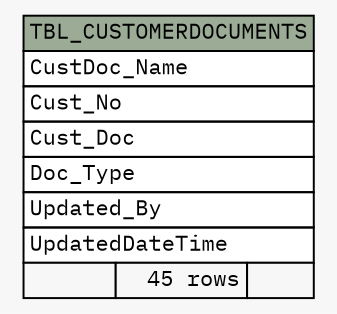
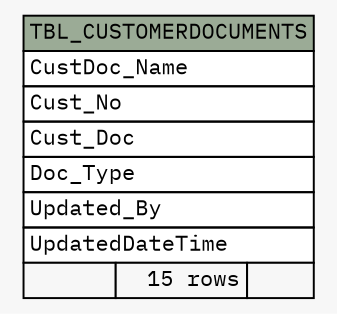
  digraph {
    bgcolor="#f7f7f7"
    fontname="IBM Plex Mono"
    fontsize=11
    nodesep=0.18
    rankdir=RL
    ranksep=0.46
-   n1 [fontname="IBM Plex Mono" fontsize=11 label=<     <TABLE BORDER="0" CELLBORDER="1" CELLSPACING="0" BGCOLOR="#ffffff">       <TR><TD COLSPAN="3" BGCOLOR="#9bab96" ALIGN="CENTER">TBL_CUSTOMERDOCUMENTS</TD></TR>       <TR><TD PORT="CustDoc_Name" COLSPAN="3" ALIGN="LEFT">CustDoc_Name</TD></TR>       <TR><TD PORT="Cust_No" COLSPAN="3" ALIGN="LEFT">Cust_No</TD></TR>       <TR><TD PORT="Cust_Doc" COLSPAN="3" ALIGN="LEFT">Cust_Doc</TD></TR>       <TR><TD PORT="Doc_Type" COLSPAN="3" ALIGN="LEFT">Doc_Type</TD></TR>       <TR><TD PORT="Updated_By" COLSPAN="3" ALIGN="LEFT">Updated_By</TD></TR>       <TR><TD PORT="UpdatedDateTime" COLSPAN="3" ALIGN="LEFT">UpdatedDateTime</TD></TR>       <TR><TD ALIGN="LEFT" BGCOLOR="#f7f7f7">  </TD><TD ALIGN="RIGHT" BGCOLOR="#f7f7f7">45 rows</TD><TD ALIGN="RIGHT" BGCOLOR="#f7f7f7">  </TD></TR>     </TABLE>> shape=plaintext]
+   n1 [fontname="IBM Plex Mono" fontsize=11 label=<     <TABLE BORDER="0" CELLBORDER="1" CELLSPACING="0" BGCOLOR="#ffffff">       <TR><TD COLSPAN="3" BGCOLOR="#9bab96" ALIGN="CENTER">TBL_CUSTOMERDOCUMENTS</TD></TR>       <TR><TD PORT="CustDoc_Name" COLSPAN="3" ALIGN="LEFT">CustDoc_Name</TD></TR>       <TR><TD PORT="Cust_No" COLSPAN="3" ALIGN="LEFT">Cust_No</TD></TR>       <TR><TD PORT="Cust_Doc" COLSPAN="3" ALIGN="LEFT">Cust_Doc</TD></TR>       <TR><TD PORT="Doc_Type" COLSPAN="3" ALIGN="LEFT">Doc_Type</TD></TR>       <TR><TD PORT="Updated_By" COLSPAN="3" ALIGN="LEFT">Updated_By</TD></TR>       <TR><TD PORT="UpdatedDateTime" COLSPAN="3" ALIGN="LEFT">UpdatedDateTime</TD></TR>       <TR><TD ALIGN="LEFT" BGCOLOR="#f7f7f7">  </TD><TD ALIGN="RIGHT" BGCOLOR="#f7f7f7">15 rows</TD><TD ALIGN="RIGHT" BGCOLOR="#f7f7f7">  </TD></TR>     </TABLE>> shape=plaintext]
  }
